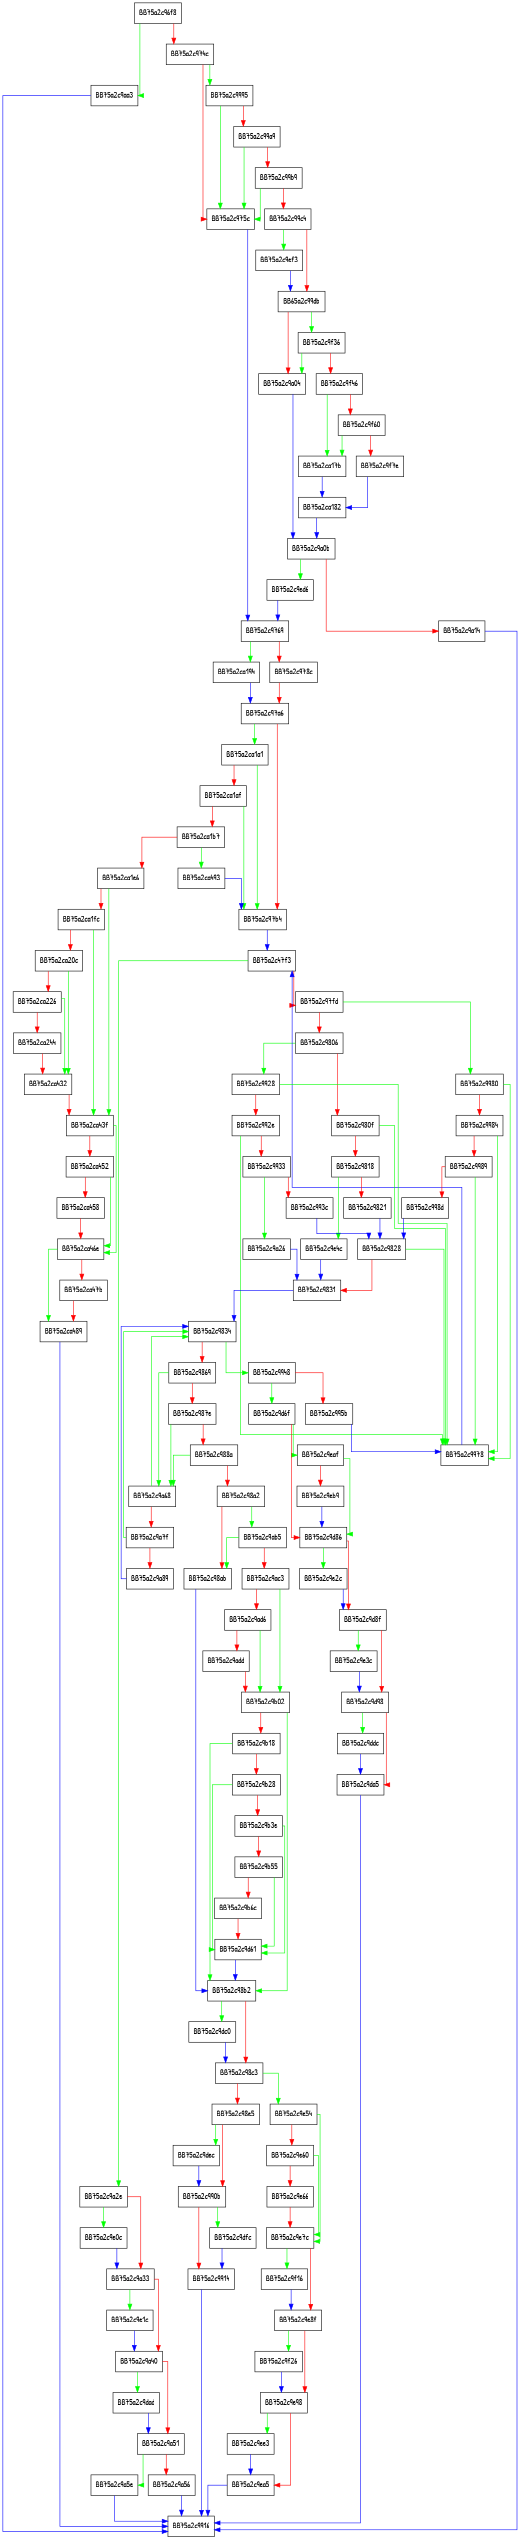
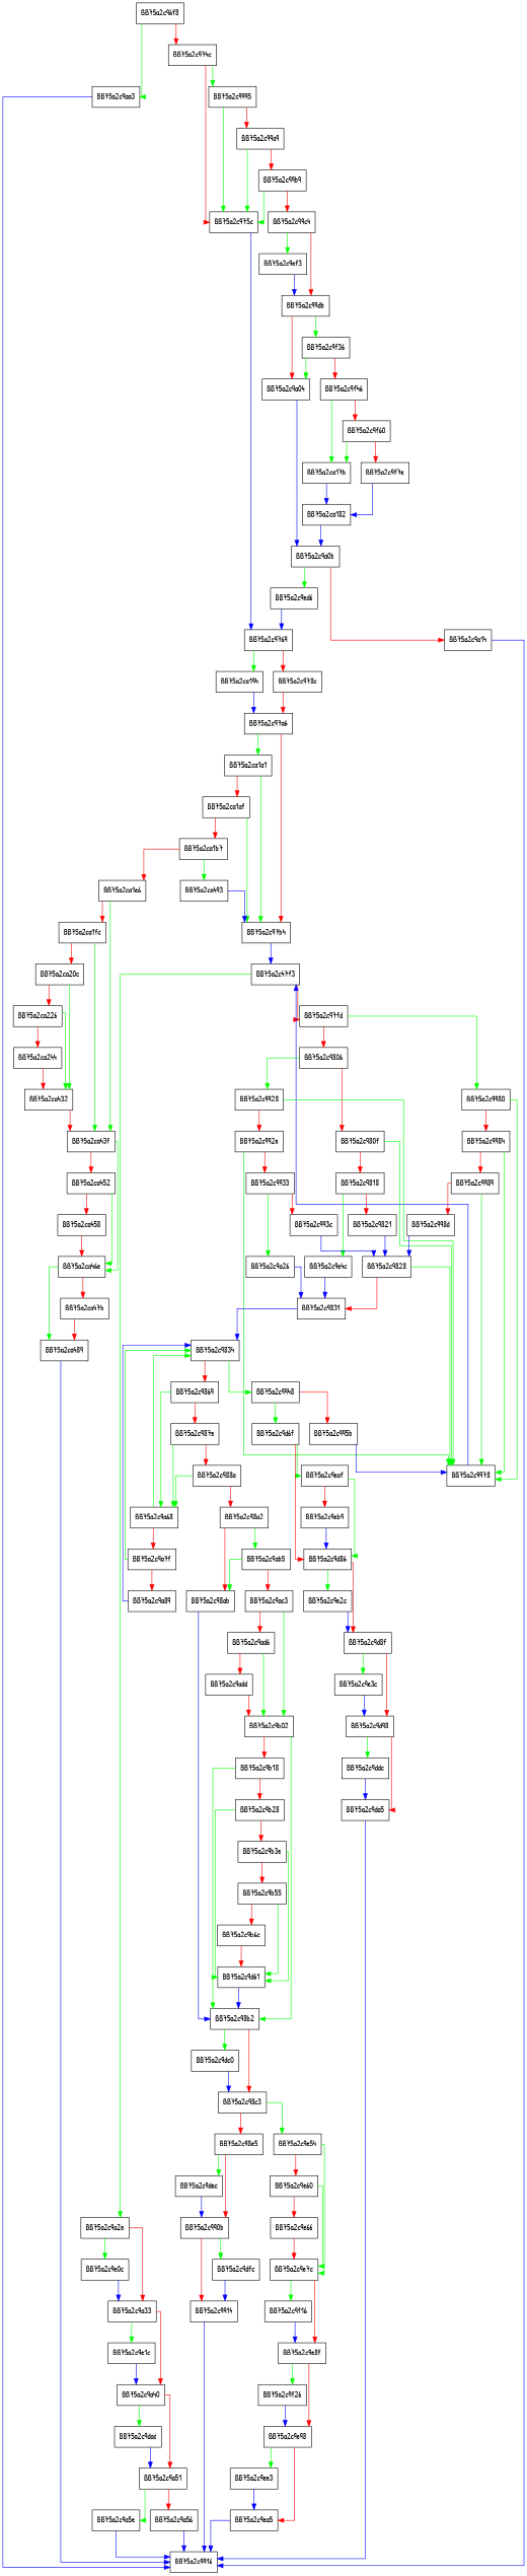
  digraph {
    fontname="Patrick Hand"
    splines=ortho
    node [fontname="Patrick Hand" shape=box]
    edge [color=red fontname="Patrick Hand"]
    BB75a2c96f8
    BB75a2c9aa3
    BB75a2c974c
    BB75a2c9916
    BB75a2c9995
    BB75a2c975c
    BB75a2c99a9
    BB75a2c9769
    BB75a2c99b9
    BB75a2ca194
    BB75a2c978c
    BB75a2c97a6
    BB75a2ca1a1
    BB75a2c97b4
    BB75a2ca1af
    n16 [label=BB75a2c47f3]
    BB75a2ca1b7
    BB75a2c9a2e
    BB75a2c97fd
    BB75a2c9e0c
    n21 [label=BB75a2c9a33]
    BB75a2c9980
    BB75a2c9806
    BB75a2c9e1c
    BB75a2c9a40
    BB75a2c9978
    BB75a2c9984
    BB75a2c9928
    BB75a2c980f
    BB75a2c9989
    BB75a2c992e
    BB75a2c9818
    BB75a2c9933
    BB75a2c9e4c
    BB75a2c9821
    BB75a2c9831
    BB75a2c9828
    BB75a2c9834
    BB75a2c9948
    BB75a2c9869
    BB75a2c9d6f
    BB75a2c995b
    BB75a2c9a68
    BB75a2c987e
    BB75a2c9eaf
    BB75a2c9d86
    BB75a2c9a7f
    BB75a2c988a
    BB75a2c9a89
    BB75a2c98a2
    BB75a2c9ab5
    BB75a2c98ab
    BB75a2c9ac3
    BB75a2c98b2
    BB75a2c9b02
    BB75a2c9ad6
    BB75a2c9dc0
    BB75a2c98c3
    BB75a2c9e54
    BB75a2c98e5
    BB75a2c9e7c
    BB75a2c9e60
    BB75a2c9dec
    BB75a2c990b
    BB75a2c9f16
    BB75a2c9e8f
    BB75a2c9e66
    BB75a2c9dfc
    BB75a2c9914
    BB75a2c9a26
    BB75a2c993c
    BB75a2c9eb9
    BB75a2c9e2c
    BB75a2c9d8f
    BB75a2c998d
    BB75a2c99c4
    BB75a2c9ef3
-   BB75a2c99db [label=BB65a2c99db]
+   BB75a2c99db
    BB75a2c9f36
    BB75a2c9a04
    BB75a2c9f46
    BB75a2c9a0b
    BB75a2ca17b
    BB75a2c9f60
    BB75a2c9ed6
    BB75a2c9a14
    BB75a2c9dad
    BB75a2c9a51
    BB75a2c9a5e
    BB75a2c9a56
    BB75a2c9b18
    BB75a2c9add
    BB75a2c9b28
    BB75a2c9d61
    BB75a2c9b3e
    BB75a2c9b55
    BB75a2c9b6c
    BB75a2c9e3c
    BB75a2c9d98
    BB75a2c9ddc
    BB75a2c9da5
    BB75a2c9f26
    BB75a2c9e98
    BB75a2c9ee3
    BB75a2c9ea5
    BB75a2ca182
    BB75a2c9f7e
    BB75a2ca493
    BB75a2ca1e6
    BB75a2ca43f
    BB75a2ca1fc
    BB75a2ca46e
    BB75a2ca452
    BB75a2ca20c
    BB75a2ca489
    BB75a2ca47b
    BB75a2ca458
    BB75a2ca432
    BB75a2ca226
    BB75a2ca244
    BB75a2c96f8 -> BB75a2c9aa3 [color=green]
    BB75a2c96f8 -> BB75a2c974c
    BB75a2c9aa3 -> BB75a2c9916 [color=blue]
    BB75a2c974c -> BB75a2c9995 [color=green]
    BB75a2c974c -> BB75a2c975c
    BB75a2c9995 -> BB75a2c975c [color=green]
    BB75a2c9995 -> BB75a2c99a9
    BB75a2c975c -> BB75a2c9769 [color=blue]
    BB75a2c99a9 -> BB75a2c975c [color=green]
    BB75a2c99a9 -> BB75a2c99b9
    BB75a2c9769 -> BB75a2ca194 [color=green]
    BB75a2c9769 -> BB75a2c978c
    BB75a2c99b9 -> BB75a2c975c [color=green]
    BB75a2c99b9 -> BB75a2c99c4
    BB75a2ca194 -> BB75a2c97a6 [color=blue]
    BB75a2c978c -> BB75a2c97a6
    BB75a2c97a6 -> BB75a2ca1a1 [color=green]
    BB75a2c97a6 -> BB75a2c97b4
    BB75a2ca1a1 -> BB75a2c97b4 [color=green]
    BB75a2ca1a1 -> BB75a2ca1af
    BB75a2c97b4 -> n16 [color=blue]
    BB75a2ca1af -> BB75a2c97b4 [color=green]
    BB75a2ca1af -> BB75a2ca1b7
    n16 -> BB75a2c9a2e [color=green]
    n16 -> BB75a2c97fd
    BB75a2ca1b7 -> BB75a2ca493 [color=green]
    BB75a2ca1b7 -> BB75a2ca1e6
    BB75a2c9a2e -> BB75a2c9e0c [color=green]
    BB75a2c9a2e -> n21
    BB75a2c97fd -> BB75a2c9980 [color=green]
    BB75a2c97fd -> BB75a2c9806
    BB75a2c9e0c -> n21 [color=blue]
    n21 -> BB75a2c9e1c [color=green]
    n21 -> BB75a2c9a40
    BB75a2c9980 -> BB75a2c9978 [color=green]
    BB75a2c9980 -> BB75a2c9984
    BB75a2c9806 -> BB75a2c9928 [color=green]
    BB75a2c9806 -> BB75a2c980f
    BB75a2c9e1c -> BB75a2c9a40 [color=blue]
    BB75a2c9a40 -> BB75a2c9dad [color=green]
    BB75a2c9a40 -> BB75a2c9a51
    BB75a2c9978 -> n16 [color=blue]
    BB75a2c9984 -> BB75a2c9978 [color=green]
    BB75a2c9984 -> BB75a2c9989
    BB75a2c9928 -> BB75a2c9978 [color=green]
    BB75a2c9928 -> BB75a2c992e
    BB75a2c980f -> BB75a2c9978 [color=green]
    BB75a2c980f -> BB75a2c9818
    BB75a2c9989 -> BB75a2c9978 [color=green]
    BB75a2c9989 -> BB75a2c998d
    BB75a2c992e -> BB75a2c9978 [color=green]
    BB75a2c992e -> BB75a2c9933
    BB75a2c9818 -> BB75a2c9e4c [color=green]
    BB75a2c9818 -> BB75a2c9821
    BB75a2c9933 -> BB75a2c9a26 [color=green]
    BB75a2c9933 -> BB75a2c993c
    BB75a2c9e4c -> BB75a2c9831 [color=blue]
    BB75a2c9821 -> BB75a2c9828 [color=blue]
    BB75a2c9831 -> BB75a2c9834 [color=blue]
    BB75a2c9828 -> BB75a2c9978 [color=green]
    BB75a2c9828 -> BB75a2c9831
    BB75a2c9834 -> BB75a2c9948 [color=green]
    BB75a2c9834 -> BB75a2c9869
    BB75a2c9948 -> BB75a2c9d6f [color=green]
    BB75a2c9948 -> BB75a2c995b
    BB75a2c9869 -> BB75a2c9a68 [color=green]
    BB75a2c9869 -> BB75a2c987e
    BB75a2c9d6f -> BB75a2c9eaf [color=green]
    BB75a2c9d6f -> BB75a2c9d86
    BB75a2c995b -> BB75a2c9978 [color=blue]
    BB75a2c9a68 -> BB75a2c9834 [color=green]
    BB75a2c9a68 -> BB75a2c9a7f
    BB75a2c987e -> BB75a2c9a68 [color=green]
    BB75a2c987e -> BB75a2c988a
    BB75a2c9eaf -> BB75a2c9d86 [color=green]
    BB75a2c9eaf -> BB75a2c9eb9
    BB75a2c9d86 -> BB75a2c9e2c [color=green]
    BB75a2c9d86 -> BB75a2c9d8f
    BB75a2c9a7f -> BB75a2c9834 [color=green]
    BB75a2c9a7f -> BB75a2c9a89
    BB75a2c988a -> BB75a2c9a68 [color=green]
    BB75a2c988a -> BB75a2c98a2
    BB75a2c9a89 -> BB75a2c9834 [color=blue]
    BB75a2c98a2 -> BB75a2c9ab5 [color=green]
    BB75a2c98a2 -> BB75a2c98ab
    BB75a2c9ab5 -> BB75a2c98ab [color=green]
    BB75a2c9ab5 -> BB75a2c9ac3
    BB75a2c98ab -> BB75a2c98b2 [color=blue]
    BB75a2c9ac3 -> BB75a2c9b02 [color=green]
    BB75a2c9ac3 -> BB75a2c9ad6
    BB75a2c98b2 -> BB75a2c9dc0 [color=green]
    BB75a2c98b2 -> BB75a2c98c3
    BB75a2c9b02 -> BB75a2c98b2 [color=green]
    BB75a2c9b02 -> BB75a2c9b18
    BB75a2c9ad6 -> BB75a2c9b02 [color=green]
    BB75a2c9ad6 -> BB75a2c9add
    BB75a2c9dc0 -> BB75a2c98c3 [color=blue]
    BB75a2c98c3 -> BB75a2c9e54 [color=green]
    BB75a2c98c3 -> BB75a2c98e5
    BB75a2c9e54 -> BB75a2c9e7c [color=green]
    BB75a2c9e54 -> BB75a2c9e60
    BB75a2c98e5 -> BB75a2c9dec [color=green]
    BB75a2c98e5 -> BB75a2c990b
    BB75a2c9e7c -> BB75a2c9f16 [color=green]
    BB75a2c9e7c -> BB75a2c9e8f
    BB75a2c9e60 -> BB75a2c9e7c [color=green]
    BB75a2c9e60 -> BB75a2c9e66
    BB75a2c9dec -> BB75a2c990b [color=blue]
    BB75a2c990b -> BB75a2c9dfc [color=green]
    BB75a2c990b -> BB75a2c9914
    BB75a2c9f16 -> BB75a2c9e8f [color=blue]
    BB75a2c9e8f -> BB75a2c9f26 [color=green]
    BB75a2c9e8f -> BB75a2c9e98
    BB75a2c9e66 -> BB75a2c9e7c
    BB75a2c9dfc -> BB75a2c9914 [color=blue]
    BB75a2c9914 -> BB75a2c9916 [color=blue]
    BB75a2c9a26 -> BB75a2c9831 [color=blue]
    BB75a2c993c -> BB75a2c9828 [color=blue]
    BB75a2c9eb9 -> BB75a2c9d86 [color=blue]
    BB75a2c9e2c -> BB75a2c9d8f [color=blue]
    BB75a2c9d8f -> BB75a2c9e3c [color=green]
    BB75a2c9d8f -> BB75a2c9d98
    BB75a2c998d -> BB75a2c9828 [color=blue]
    BB75a2c99c4 -> BB75a2c9ef3 [color=green]
    BB75a2c99c4 -> BB75a2c99db
    BB75a2c9ef3 -> BB75a2c99db [color=blue]
    BB75a2c99db -> BB75a2c9f36 [color=green]
    BB75a2c99db -> BB75a2c9a04
    BB75a2c9f36 -> BB75a2c9a04 [color=green]
    BB75a2c9f36 -> BB75a2c9f46
    BB75a2c9a04 -> BB75a2c9a0b [color=blue]
    BB75a2c9f46 -> BB75a2ca17b [color=green]
    BB75a2c9f46 -> BB75a2c9f60
    BB75a2c9a0b -> BB75a2c9ed6 [color=green]
    BB75a2c9a0b -> BB75a2c9a14
    BB75a2ca17b -> BB75a2ca182 [color=blue]
    BB75a2c9f60 -> BB75a2ca17b [color=green]
    BB75a2c9f60 -> BB75a2c9f7e
    BB75a2c9ed6 -> BB75a2c9769 [color=blue]
    BB75a2c9a14 -> BB75a2c9916 [color=blue]
    BB75a2c9dad -> BB75a2c9a51 [color=blue]
    BB75a2c9a51 -> BB75a2c9a5e [color=green]
    BB75a2c9a51 -> BB75a2c9a56
    BB75a2c9a5e -> BB75a2c9916 [color=blue]
    BB75a2c9a56 -> BB75a2c9916 [color=blue]
    BB75a2c9b18 -> BB75a2c98b2 [color=green]
    BB75a2c9b18 -> BB75a2c9b28
    BB75a2c9add -> BB75a2c9b02
    BB75a2c9b28 -> BB75a2c9d61 [color=green]
    BB75a2c9b28 -> BB75a2c9b3e
    BB75a2c9d61 -> BB75a2c98b2 [color=blue]
    BB75a2c9b3e -> BB75a2c9d61 [color=green]
    BB75a2c9b3e -> BB75a2c9b55
    BB75a2c9b55 -> BB75a2c9d61 [color=green]
    BB75a2c9b55 -> BB75a2c9b6c
    BB75a2c9b6c -> BB75a2c9d61
    BB75a2c9e3c -> BB75a2c9d98 [color=blue]
    BB75a2c9d98 -> BB75a2c9ddc [color=green]
    BB75a2c9d98 -> BB75a2c9da5
    BB75a2c9ddc -> BB75a2c9da5 [color=blue]
    BB75a2c9da5 -> BB75a2c9916 [color=blue]
    BB75a2c9f26 -> BB75a2c9e98 [color=blue]
    BB75a2c9e98 -> BB75a2c9ee3 [color=green]
    BB75a2c9e98 -> BB75a2c9ea5
    BB75a2c9ee3 -> BB75a2c9ea5 [color=blue]
    BB75a2c9ea5 -> BB75a2c9916 [color=blue]
    BB75a2ca182 -> BB75a2c9a0b [color=blue]
    BB75a2c9f7e -> BB75a2ca182 [color=blue]
    BB75a2ca493 -> BB75a2c97b4 [color=blue]
    BB75a2ca1e6 -> BB75a2ca43f [color=green]
    BB75a2ca1e6 -> BB75a2ca1fc
    BB75a2ca43f -> BB75a2ca46e [color=green]
    BB75a2ca43f -> BB75a2ca452
    BB75a2ca1fc -> BB75a2ca43f [color=green]
    BB75a2ca1fc -> BB75a2ca20c
    BB75a2ca46e -> BB75a2ca489 [color=green]
    BB75a2ca46e -> BB75a2ca47b
    BB75a2ca452 -> BB75a2ca46e [color=green]
    BB75a2ca452 -> BB75a2ca458
    BB75a2ca20c -> BB75a2ca432 [color=green]
    BB75a2ca20c -> BB75a2ca226
    BB75a2ca489 -> BB75a2c9916 [color=blue]
    BB75a2ca47b -> BB75a2ca489
    BB75a2ca458 -> BB75a2ca46e
    BB75a2ca432 -> BB75a2ca43f
    BB75a2ca226 -> BB75a2ca432 [color=green]
    BB75a2ca226 -> BB75a2ca244
    BB75a2ca244 -> BB75a2ca432
  }
